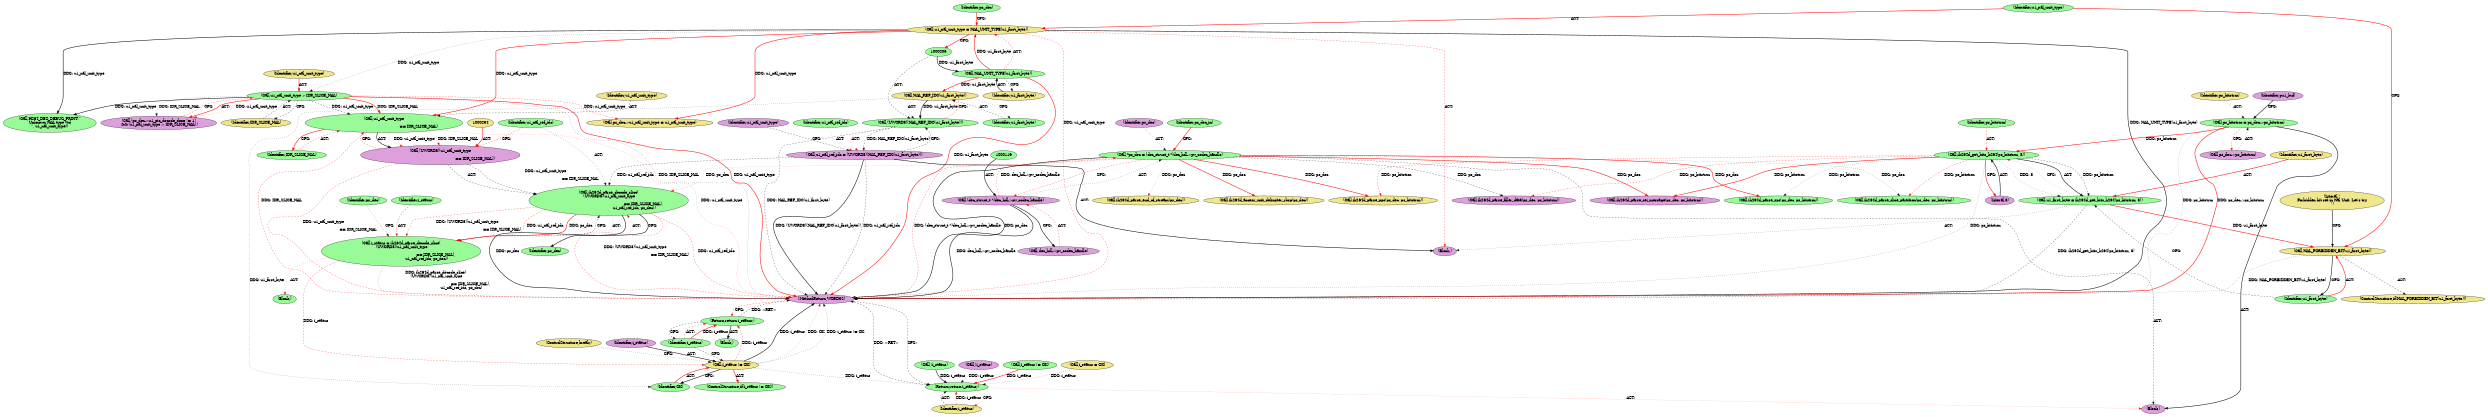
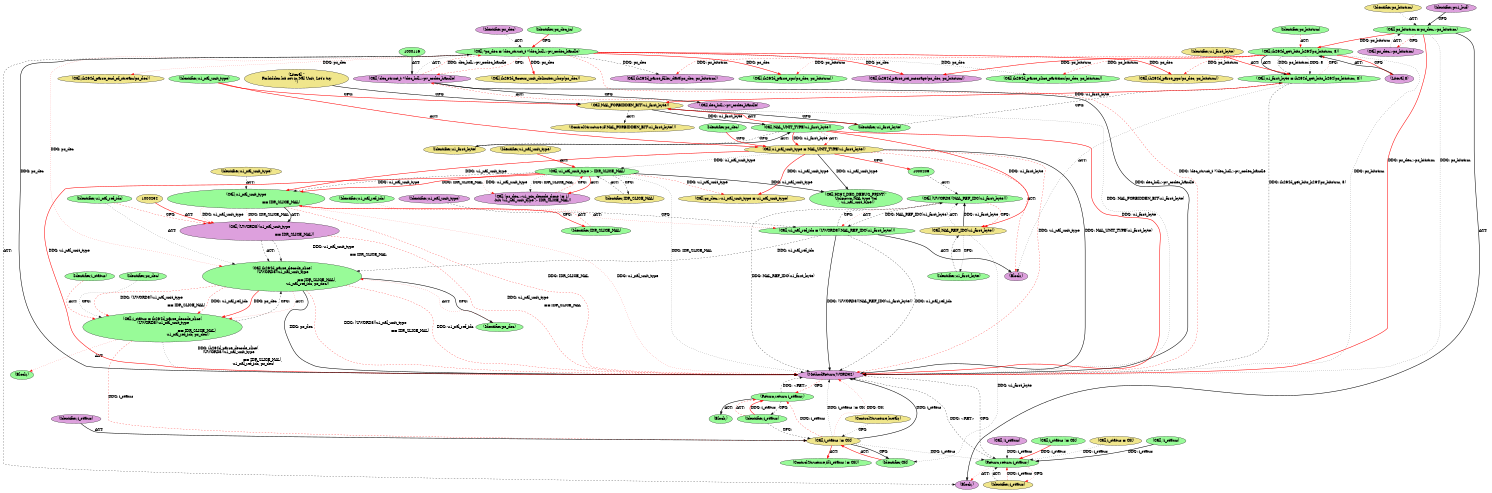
  digraph {
    node [fillcolor=palegreen style=filled]
    edge [color=black style=dashed]
    n1 [label="(Call,ih264d_parse_decode_slice(\n (UWORD8)(u1_nal_unit_type\n\n                                                             == IDR_SLICE_NAL),\n                                             u1_nal_ref_idc, ps_dec))"]
    n2 [label="(Call,i_status = ih264d_parse_decode_slice(\n (UWORD8)(u1_nal_unit_type\n\n                                                             == IDR_SLICE_NAL),\n                                             u1_nal_ref_idc, ps_dec))"]
    n3 [fillcolor=plum label="(MethodReturn,WORD32)"]
    n4 [label="(Identifier,ps_dec)"]
    n5 [fillcolor=khaki label="(Call,i_status != OK)"]
    n6 [label="(Block,)"]
    n7 [label="(Return,return i_status;)"]
    n8 [label="(Return,return i_status;)"]
    n9 [fillcolor=plum label="(Call,(UWORD8)(u1_nal_unit_type\n\n                                                             == IDR_SLICE_NAL))"]
    n10 [label="(Call,u1_nal_unit_type\n\n                                                             == IDR_SLICE_NAL)"]
    n11 [label="(Identifier,IDR_SLICE_NAL)"]
    n12 [fillcolor=khaki label="(Call,u1_nal_unit_type = NAL_UNIT_TYPE(u1_first_byte))"]
    n13 [label="(Call,u1_nal_unit_type > IDR_SLICE_NAL)"]
    n14 [label="(Call,H264_DEC_DEBUG_PRINT(\"\nUnknown NAL type %d\n\", u1_nal_unit_type))"]
    n15 [fillcolor=khaki label="(Call,ps_dec->u1_nal_unit_type = u1_nal_unit_type)"]
    n16 [fillcolor=plum label="(Block,)"]
    1000206
    n18 [label="(Call,NAL_UNIT_TYPE(u1_first_byte))"]
    n19 [fillcolor=khaki label="(Call,NAL_REF_IDC(u1_first_byte))"]
    n20 [fillcolor=khaki label="(Identifier,u1_first_byte)"]
    n21 [fillcolor=plum label="(Call,(ps_dec->u1_pic_decode_done != 1)\n && (u1_nal_unit_type > IDR_SLICE_NAL))"]
    n22 [fillcolor=khaki label="(Identifier,IDR_SLICE_NAL)"]
    n23 [label="(Call,(UWORD8)(NAL_REF_IDC(u1_first_byte)))"]
    n24 [label="(Identifier,u1_first_byte)"]
    n25 [label="(Identifier,OK)"]
    n26 [fillcolor=khaki label="(Call,NAL_FORBIDDEN_BIT(u1_first_byte))"]
    n27 [fillcolor=khaki label="(ControlStructure,if(NAL_FORBIDDEN_BIT(u1_first_byte)))"]
    n28 [label="(Identifier,u1_first_byte)"]
    n29 [label="(Call,u1_first_byte = ih264d_get_bits_h264(ps_bitstrm, 8))"]
    n30 [label="(Call,ih264d_get_bits_h264(ps_bitstrm, 8))"]
    n31 [fillcolor=plum label="(Call,ih264d_parse_sei_message(ps_dec, ps_bitstrm))"]
    n32 [label="(Call,ih264d_parse_slice_partition(ps_dec, ps_bitstrm))"]
    n33 [fillcolor=khaki label="(Call,ih264d_parse_pps(ps_dec, ps_bitstrm))"]
    n34 [fillcolor=plum label="(Literal,8)"]
    n35 [label="(Call,ih264d_parse_sps(ps_dec, ps_bitstrm))"]
    n36 [fillcolor=plum label="(Call,ih264d_parse_filler_data(ps_dec, ps_bitstrm))"]
    n37 [label="(Call,ps_bitstrm = ps_dec->ps_bitstrm)"]
    n38 [fillcolor=plum label="(Call,ps_dec->ps_bitstrm)"]
    n39 [fillcolor=plum label="(Block,)"]
-   n40 [fillcolor=plum label="(Call,u1_nal_ref_idc = (UWORD8)(NAL_REF_IDC(u1_first_byte)))"]
+   n40 [label="(Call,u1_nal_ref_idc = (UWORD8)(NAL_REF_IDC(u1_first_byte)))"]
    n41 [label="(Call,*ps_dec = (dec_struct_t *)dec_hdl->pv_codec_handle)"]
    n42 [fillcolor=plum label="(Call,(dec_struct_t *)dec_hdl->pv_codec_handle)"]
    n43 [fillcolor=khaki label="(Call,ih264d_parse_end_of_stream(ps_dec))"]
    n44 [fillcolor=khaki label="(Call,ih264d_access_unit_delimiter_rbsp(ps_dec))"]
    n45 [fillcolor=plum label="(Call,dec_hdl->pv_codec_handle)"]
    n46 [label="(ControlStructure,if(i_status != OK))"]
    n47 [label="(Block,)"]
    n48 [label="(Identifier,i_status)"]
    n49 [fillcolor=khaki label="(Identifier,i_status)"]
    n50 [fillcolor=khaki label="(Identifier,u1_nal_unit_type)"]
    n51 [fillcolor=khaki label="(Identifier,ps_bitstrm)"]
    n52 [label="(Identifier,ps_dec)"]
    n53 [label="(Identifier,ps_dec)"]
    n54 [label="(Identifier,i_status)"]
    n55 [label="(Call,i_status != OK)"]
    n56 [fillcolor=khaki label="(Identifier,u1_first_byte)"]
    n57 [fillcolor=plum label="(Identifier,ps_dec)"]
    n58 [fillcolor=khaki label="(ControlStructure,break;)"]
    n59 [label="(Identifier,u1_nal_ref_idc)"]
    n60 [label="(Identifier,ps_bitstrm)"]
    n61 [fillcolor=plum label="(Identifier,u1_nal_unit_type)"]
    n62 [fillcolor=khaki label="(Identifier,u1_nal_unit_type)"]
    n63 [label="(Identifier,ps_dec_in)"]
    n64 [fillcolor=plum label="(Identifier,pu1_buf)"]
    n65 [label="(Identifier,u1_nal_unit_type)"]
    n66 [fillcolor=khaki label="(Literal,\"\nForbidden bit set in Nal Unit, Let's try\n\")"]
    n67 [fillcolor=plum label="(Identifier,i_status)"]
    n68 [fillcolor=khaki label="(Call,i_status = OK)"]
    n69 [label="(Identifier,u1_nal_ref_idc)"]
    n70 [label="(Call,!i_status)"]
    n71 [fillcolor=plum label="(Call,!i_status)"]
    1000254 [fillcolor=khaki]
    1000116
    n1 -> n2 [color=red label="AST: " style=dotted]
    n1 -> n2 [color=red label="DDG: (UWORD8)(u1_nal_unit_type\n\n                                                             == IDR_SLICE_NAL)"]
    n1 -> n2 [color=red label="DDG: u1_nal_ref_idc"]
    n1 -> n2 [color=red label="DDG: ps_dec" style=bold]
    n1 -> n3 [label="DDG: ps_dec" style=bold]
    n1 -> n3 [color=red label="DDG: (UWORD8)(u1_nal_unit_type\n\n                                                             == IDR_SLICE_NAL)"]
    n1 -> n3 [color=red label="DDG: u1_nal_ref_idc"]
    n1 -> n4 [label="CFG: " style=bold]
    n2 -> n1 [label="CFG: "]
    n2 -> n3 [label="DDG: ih264d_parse_decode_slice(\n (UWORD8)(u1_nal_unit_type\n\n                                                             == IDR_SLICE_NAL),\n                                             u1_nal_ref_idc, ps_dec)" style=dotted]
    n2 -> n5 [color=red label="DDG: i_status"]
    n2 -> n6 [color=red label="AST: " style=dotted]
    n3 -> n7 [color=red label="CFG: "]
    n3 -> n8 [label="CFG: "]
    n4 -> n1 [color=red label="AST: " style=dotted]
    n5 -> n3 [color=red label="DDG: OK" style=dotted]
    n5 -> n3 [label="DDG: i_status" style=bold]
    n5 -> n3 [label="DDG: i_status != OK" style=dotted]
    n5 -> n7 [color=red label="DDG: i_status"]
    n5 -> n8 [label="DDG: i_status" style=dotted]
    n5 -> n25 [label="CFG: " style=bold]
    n5 -> n46 [color=red label="AST: " style=bold]
    n7 -> n3 [label="DDG: <RET>"]
    n7 -> n47 [label="AST: " style=bold]
    n7 -> n48 [label="CFG: "]
    n8 -> n3 [label="DDG: <RET>"]
    n8 -> n39 [color=red label="AST: " style=dotted]
    n8 -> n49 [color=red label="CFG: " style=dotted]
    n9 -> n1 [label="AST: "]
    n9 -> n1 [label="DDG: u1_nal_unit_type\n\n                                                             == IDR_SLICE_NAL"]
    n9 -> n3 [color=red label="DDG: u1_nal_unit_type\n\n                                                             == IDR_SLICE_NAL"]
-   n9 -> n10 [color=red label="CFG: "]
    n10 -> n3 [color=red label="DDG: IDR_SLICE_NAL"]
    n10 -> n3 [color=red label="DDG: u1_nal_unit_type" style=dotted]
    n10 -> n9 [label="AST: " style=bold]
    n10 -> n9 [color=red label="DDG: u1_nal_unit_type" style=dotted]
    n10 -> n9 [color=red label="DDG: IDR_SLICE_NAL" style=dotted]
    n10 -> n11 [color=red label="CFG: " style=bold]
    n11 -> n10 [color=red label="AST: "]
    n12 -> n3 [color=red label="DDG: u1_nal_unit_type"]
    n12 -> n3 [label="DDG: NAL_UNIT_TYPE(u1_first_byte)" style=bold]
    n12 -> n10 [color=red label="DDG: u1_nal_unit_type" style=bold]
    n12 -> n13 [label="DDG: u1_nal_unit_type" style=dotted]
    n12 -> n14 [label="DDG: u1_nal_unit_type" style=bold]
    n12 -> n15 [color=red label="DDG: u1_nal_unit_type" style=bold]
    n12 -> n16 [color=red label="AST: "]
    n12 -> 1000206 [color=red label="CFG: " style=bold]
    n13 -> n3 [label="DDG: IDR_SLICE_NAL" style=dotted]
    n13 -> n3 [color=red label="DDG: u1_nal_unit_type" style=bold]
    n13 -> n10 [label="DDG: u1_nal_unit_type"]
    n13 -> n10 [color=red label="DDG: IDR_SLICE_NAL" style=bold]
    n13 -> n14 [label="DDG: u1_nal_unit_type" style=bold]
    n13 -> n15 [color=red label="DDG: u1_nal_unit_type"]
    n13 -> n21 [color=red label="AST: " style=bold]
    n13 -> n21 [color=red label="DDG: u1_nal_unit_type" style=dotted]
    n13 -> n21 [label="DDG: IDR_SLICE_NAL" style=dotted]
    n13 -> n22 [label="CFG: "]
    1000206 -> n23 [label="AST: "]
    n18 -> n3 [color=red label="DDG: u1_first_byte" style=bold]
    n18 -> n12 [color=red label="AST: "]
    n18 -> n12 [color=red label="DDG: u1_first_byte" style=bold]
    n18 -> n19 [color=red label="DDG: u1_first_byte" style=bold]
    n18 -> n20 [label="CFG: "]
    n19 -> n23 [label="AST: " style=dotted]
    n19 -> n23 [label="DDG: u1_first_byte" style=bold]
    n19 -> n24 [label="CFG: " style=dotted]
    n19 -> n25 [label="DDG: u1_first_byte" style=dotted]
    n20 -> n18 [label="AST: " style=bold]
    n21 -> n13 [color=red label="CFG: "]
    n22 -> n13 [label="AST: "]
    n23 -> n3 [label="DDG: NAL_REF_IDC(u1_first_byte)"]
    n23 -> n19 [color=red label="CFG: "]
    n23 -> n40 [color=red label="AST: " style=dotted]
    n23 -> n40 [label="DDG: NAL_REF_IDC(u1_first_byte)"]
    n24 -> n19 [label="AST: "]
    n25 -> n5 [color=red label="AST: " style=bold]
    n26 -> n3 [label="DDG: NAL_FORBIDDEN_BIT(u1_first_byte)" style=dotted]
-   1000206 -> n18 [label="DDG: u1_first_byte" style=bold]
+   n26 -> n18 [label="DDG: u1_first_byte" style=bold]
    n26 -> n27 [label="AST: "]
    n26 -> n28 [label="CFG: " style=bold]
    n28 -> n26 [color=red label="AST: " style=bold]
    n28 -> n29 [label="CFG: "]
    n29 -> n3 [label="DDG: ih264d_get_bits_h264(ps_bitstrm, 8)"]
    n29 -> n16 [label="AST: " style=dotted]
    n29 -> n26 [color=red label="DDG: u1_first_byte" style=bold]
    n29 -> n30 [color=red label="CFG: " style=dotted]
    n30 -> n3 [label="DDG: ps_bitstrm" style=dotted]
    n30 -> n29 [label="AST: " style=bold]
    n30 -> n29 [label="DDG: ps_bitstrm"]
    n30 -> n29 [label="DDG: 8" style=dotted]
    n30 -> n31 [color=red label="DDG: ps_bitstrm" style=bold]
    n30 -> n32 [color=red label="DDG: ps_bitstrm"]
    n30 -> n33 [color=red label="DDG: ps_bitstrm"]
    n30 -> n34 [color=red label="CFG: " style=bold]
-   n30 -> n35 [label="DDG: ps_bitstrm" style=dotted]
+   n30 -> n35 [color=red label="DDG: ps_bitstrm" style=dotted]
    n30 -> n36 [color=red label="DDG: ps_bitstrm"]
    n34 -> n30 [label="AST: " style=bold]
    n37 -> n3 [label="DDG: ps_bitstrm" style=dotted]
    n37 -> n3 [color=red label="DDG: ps_dec->ps_bitstrm" style=bold]
    n37 -> n30 [color=red label="DDG: ps_bitstrm" style=bold]
    n37 -> n38 [color=red label="CFG: "]
    n37 -> n39 [label="AST: " style=bold]
    n38 -> n37 [label="AST: " style=dotted]
    n40 -> n1 [label="DDG: u1_nal_ref_idc"]
    n40 -> n3 [label="DDG: (UWORD8)(NAL_REF_IDC(u1_first_byte))" style=bold]
    n40 -> n3 [label="DDG: u1_nal_ref_idc"]
    n40 -> n16 [label="AST: " style=bold]
    n40 -> n23 [label="CFG: "]
    n41 -> n1 [color=red label="DDG: ps_dec" style=dotted]
    n41 -> n3 [label="DDG: ps_dec" style=bold]
    n41 -> n3 [color=red label="DDG: (dec_struct_t *)dec_hdl->pv_codec_handle"]
    n41 -> n31 [color=red label="DDG: ps_dec" style=bold]
    n41 -> n32 [label="DDG: ps_dec" style=dotted]
    n41 -> n33 [color=red label="DDG: ps_dec" style=bold]
    n41 -> n35 [color=red label="DDG: ps_dec" style=bold]
    n41 -> n36 [label="DDG: ps_dec"]
    n41 -> n39 [label="AST: "]
    n41 -> n42 [color=red label="CFG: "]
    n41 -> n43 [color=red label="DDG: ps_dec" style=dotted]
    n41 -> n44 [color=red label="DDG: ps_dec" style=bold]
    n42 -> n3 [label="DDG: dec_hdl->pv_codec_handle" style=bold]
    n42 -> n41 [label="AST: " style=dotted]
    n42 -> n41 [color=red label="DDG: dec_hdl->pv_codec_handle"]
    n42 -> n45 [label="CFG: " style=bold]
    n45 -> n42 [color=red label="AST: "]
    n48 -> n5 [label="CFG: "]
    n48 -> n7 [color=red label="AST: "]
    n48 -> n7 [color=red label="DDG: i_status" style=bold]
    n49 -> n8 [label="AST: "]
    n49 -> n8 [color=red label="DDG: i_status"]
    n50 -> n13 [color=red label="AST: " style=bold]
    n51 -> n37 [label="AST: " style=dotted]
    n52 -> n12 [color=red label="CFG: " style=bold]
    n53 -> n2 [label="CFG: " style=dotted]
    n54 -> n2 [color=red label="AST: "]
    n55 -> n8 [color=red label="DDG: i_status" style=bold]
    n56 -> n29 [color=red label="AST: " style=bold]
    n57 -> n41 [label="AST: " style=dotted]
    n58 -> n5 [label="CFG: " style=dotted]
    n59 -> n1 [label="AST: " style=dotted]
    n59 -> n9 [color=red label="CFG: "]
    n60 -> n30 [color=red label="AST: "]
    n61 -> n40 [label="CFG: "]
    n62 -> n10 [label="AST: "]
    n63 -> n41 [color=red label="CFG: " style=bold]
    n64 -> n37 [label="CFG: " style=bold]
    n65 -> n12 [color=red label="AST: " style=bold]
    n65 -> n26 [color=red label="CFG: " style=bold]
    n66 -> n26 [label="CFG: " style=bold]
    n67 -> n5 [label="AST: " style=bold]
    n68 -> n8 [label="DDG: i_status" style=dotted]
    n69 -> n40 [color=red label="AST: " style=dotted]
    n70 -> n8 [label="DDG: i_status" style=bold]
    n71 -> n8 [label="DDG: i_status" style=dotted]
    1000254 -> n9 [color=red label="AST: " style=bold]
    1000116 -> n42 [label="AST: " style=bold]
  }
